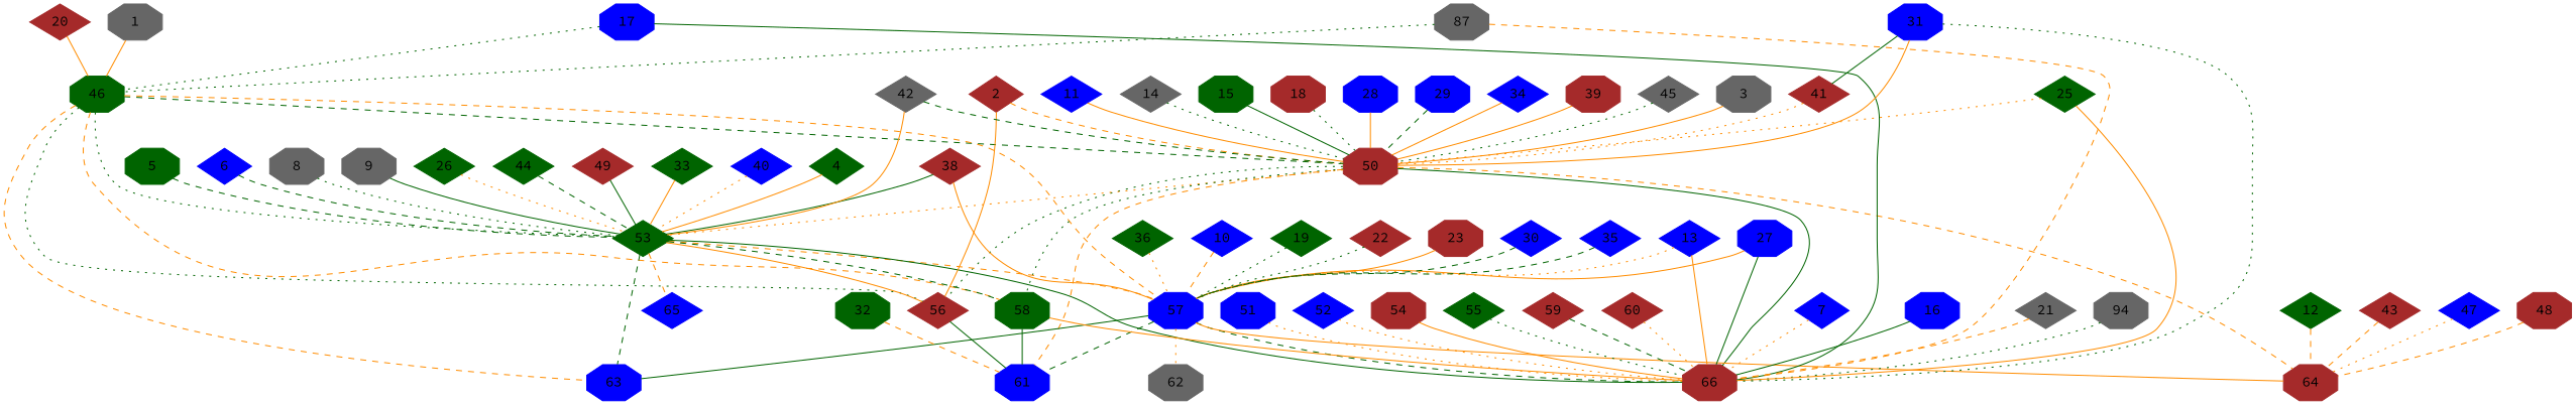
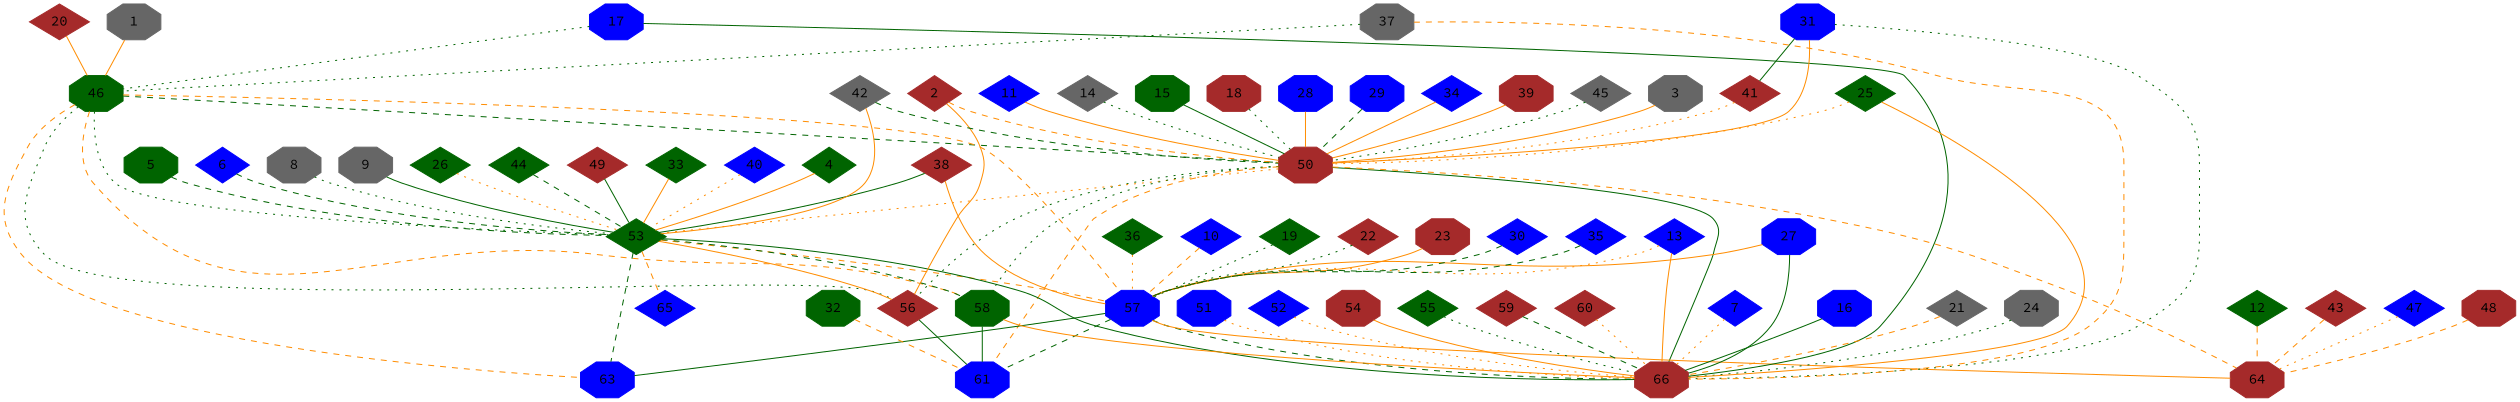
  graph {
    fontname="Source Code Pro"
    node [color=blue fontname="Source Code Pro" shape=diamond style=filled]
    edge [color=darkorange fontname="Source Code Pro" style=solid weight=1.0]
    1 [color=gray40 shape=octagon]
    46 [color=darkgreen shape=octagon]
    50 [color=brown shape=octagon]
    56 [color=brown]
    53 [color=darkgreen]
    57 [shape=octagon]
    58 [color=darkgreen shape=octagon]
    63 [shape=octagon]
    2 [color=brown]
    66 [color=brown shape=octagon]
    64 [color=brown shape=octagon]
    61 [shape=octagon]
    3 [color=gray40 shape=octagon]
    4 [color=darkgreen]
    65
    5 [color=darkgreen shape=octagon]
    6
    7
    8 [color=gray40 shape=octagon]
    9 [color=gray40 shape=octagon]
    10
-   62 [color=gray40 shape=octagon]
    11
    12 [color=darkgreen]
    13
    14 [color=gray40]
    15 [color=darkgreen shape=octagon]
    16 [shape=octagon]
    17 [shape=octagon]
    18 [color=brown shape=octagon]
    19 [color=darkgreen]
    20 [color=brown]
    21 [color=gray40]
    22 [color=brown]
    23 [color=brown shape=octagon]
-   24 [color=gray40 shape=octagon label=94]
+   24 [color=gray40 shape=octagon]
    25 [color=darkgreen]
    26 [color=darkgreen]
    27 [shape=octagon]
    28 [shape=octagon]
    29 [shape=octagon]
    30
    31 [shape=octagon]
    41 [color=brown]
    32 [color=darkgreen shape=octagon]
    33 [color=darkgreen]
    34
    35
    36 [color=darkgreen]
-   37 [color=gray40 shape=octagon label=87]
+   37 [color=gray40 shape=octagon]
    38 [color=brown]
    39 [color=brown shape=octagon]
    40
    42 [color=gray40]
    43 [color=brown]
    44 [color=darkgreen]
    45 [color=gray40]
    47
    48 [color=brown shape=octagon]
    49 [color=brown]
    51 [shape=octagon]
    52
    54 [color=brown shape=octagon]
    55 [color=darkgreen]
    59 [color=brown]
    60 [color=brown]
    1 -- 46
    46 -- 50 [color=darkgreen style=dashed]
    46 -- 56 [color=darkgreen style=dotted]
    46 -- 53 [color=darkgreen style=dotted weight=3.0]
    46 -- 57 [style=dashed weight=2.0]
    46 -- 58 [style=dashed]
    46 -- 63 [style=dashed]
    50 -- 56 [color=darkgreen style=dotted]
    50 -- 53 [style=dotted]
    50 -- 58 [color=darkgreen style=dotted]
    50 -- 66 [color=darkgreen]
    50 -- 64 [style=dashed weight=2.0]
    50 -- 61 [style=dashed]
    56 -- 61 [color=darkgreen]
    53 -- 56
    53 -- 57 [style=dashed]
    53 -- 58 [color=darkgreen style=dashed]
    53 -- 63 [color=darkgreen style=dashed]
    53 -- 66 [color=darkgreen]
    53 -- 65 [style=dashed]
    57 -- 63 [color=darkgreen]
    57 -- 66 [color=darkgreen style=dashed]
    57 -- 64
    57 -- 61 [color=darkgreen style=dashed]
-   57 -- 62 [style=dotted]
    58 -- 66
    58 -- 61 [color=darkgreen]
    2 -- 50 [style=dashed]
    2 -- 56
    3 -- 50
    4 -- 53
    5 -- 53 [color=darkgreen style=dashed]
    6 -- 53 [color=darkgreen style=dashed]
    7 -- 66 [style=dotted]
    8 -- 53 [color=darkgreen style=dotted]
    9 -- 53 [color=darkgreen]
    10 -- 57 [style=dashed]
    11 -- 50
    12 -- 64 [style=dashed]
    13 -- 57 [style=dotted]
    13 -- 66
    14 -- 50 [color=darkgreen style=dotted]
    15 -- 50 [color=darkgreen]
    16 -- 66 [color=darkgreen]
    17 -- 46 [color=darkgreen style=dotted]
    17 -- 66 [color=darkgreen]
    18 -- 50 [color=darkgreen style=dotted]
    19 -- 57 [color=darkgreen style=dotted]
    20 -- 46
    21 -- 66 [style=dashed]
    22 -- 57 [color=darkgreen style=dotted]
    23 -- 57
    24 -- 66 [color=darkgreen style=dotted]
    25 -- 50 [style=dotted]
    25 -- 66
    26 -- 53 [style=dotted]
    27 -- 57
    27 -- 66 [color=darkgreen]
    28 -- 50
    29 -- 50 [color=darkgreen style=dashed]
    30 -- 57 [color=darkgreen style=dashed]
    31 -- 50
    31 -- 66 [color=darkgreen style=dotted]
    31 -- 41 [color=darkgreen]
    41 -- 50 [style=dotted]
    32 -- 61 [style=dashed]
    33 -- 53
    34 -- 50
    35 -- 57 [color=darkgreen style=dashed]
    36 -- 57 [style=dotted]
    37 -- 46 [color=darkgreen style=dotted]
    37 -- 66 [style=dashed]
    38 -- 53 [color=darkgreen]
    38 -- 57
    39 -- 50
    40 -- 53 [style=dotted]
    42 -- 50 [color=darkgreen style=dashed]
    42 -- 53
    43 -- 64 [style=dashed]
    44 -- 53 [color=darkgreen style=dashed]
    45 -- 50 [color=darkgreen style=dotted]
    47 -- 64 [style=dotted]
    48 -- 64 [style=dashed]
    49 -- 53 [color=darkgreen]
    51 -- 66 [style=dotted]
    52 -- 66 [style=dotted]
    54 -- 66
    55 -- 66 [color=darkgreen style=dotted]
    59 -- 66 [color=darkgreen style=dashed]
    60 -- 66 [style=dotted]
  }
